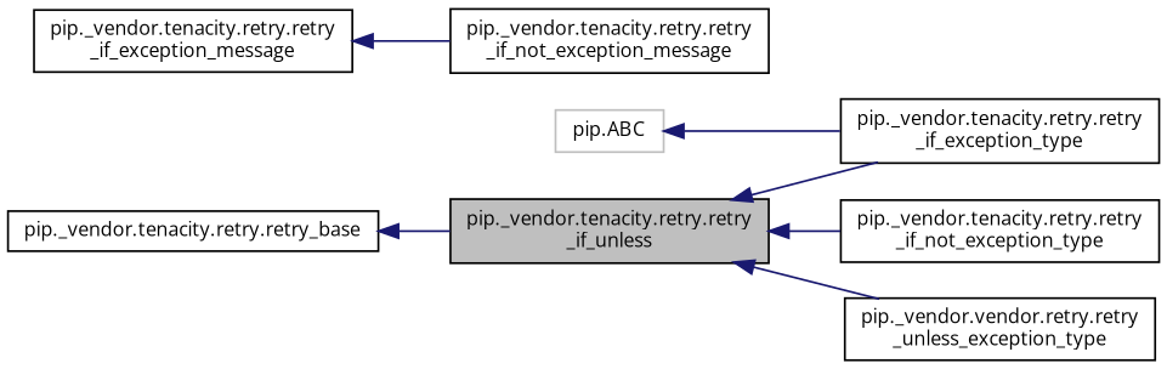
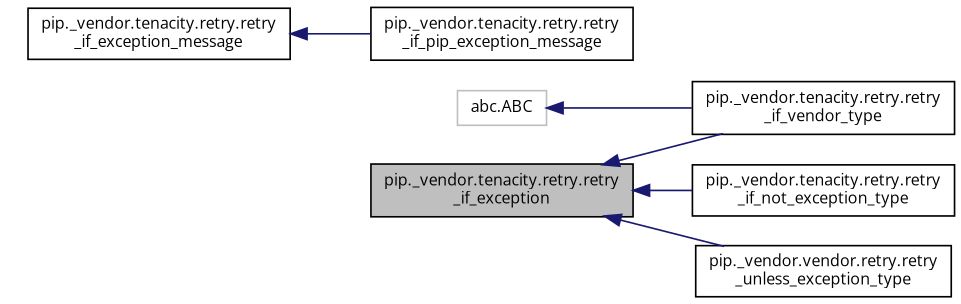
  digraph {
    fontname="Open Sans"
    rankdir=LR
    node [color=black fillcolor=white fontname="Open Sans" fontsize=10 shape=record style=filled]
    edge [color=midnightblue dir=back fontname="Open Sans" fontsize=10 labelfontname=Helvetica labelfontsize=10 style=solid]
-   n1 [fillcolor=grey75 fontcolor=black height=0.2 label="pip._vendor.tenacity.retry.retry\l_if_unless" width=0.4]
-   n2 [height=0.2 label="pip._vendor.tenacity.retry.retry\l_if_exception_type" width=0.4]
+   n1 [fillcolor=grey75 fontcolor=black height=0.2 label="pip._vendor.tenacity.retry.retry\l_if_exception" width=0.4]
+   n2 [height=0.2 label="pip._vendor.tenacity.retry.retry\l_if_vendor_type" width=0.4]
    n3 [height=0.2 label="pip._vendor.tenacity.retry.retry\l_if_not_exception_type" width=0.4]
    n4 [height=0.2 label="pip._vendor.vendor.retry.retry\l_unless_exception_type" width=0.4]
    n5 [height=0.2 label="pip._vendor.tenacity.retry.retry\l_if_exception_message" width=0.4]
-   n6 [height=0.2 label="pip._vendor.tenacity.retry.retry\l_if_not_exception_message" width=0.4]
-   n7 [height=0.2 label="pip._vendor.tenacity.retry.retry_base" width=0.4]
-   n8 [color=grey75 height=0.2 label="pip.ABC" width=0.4]
+   n6 [height=0.2 label="pip._vendor.tenacity.retry.retry\l_if_pip_exception_message" width=0.4]
+   n8 [color=grey75 height=0.2 label="abc.ABC" width=0.4]
    n1 -> n2
    n1 -> n3
    n1 -> n4
    n5 -> n6
-   n7 -> n1
    n8 -> n2
  }
